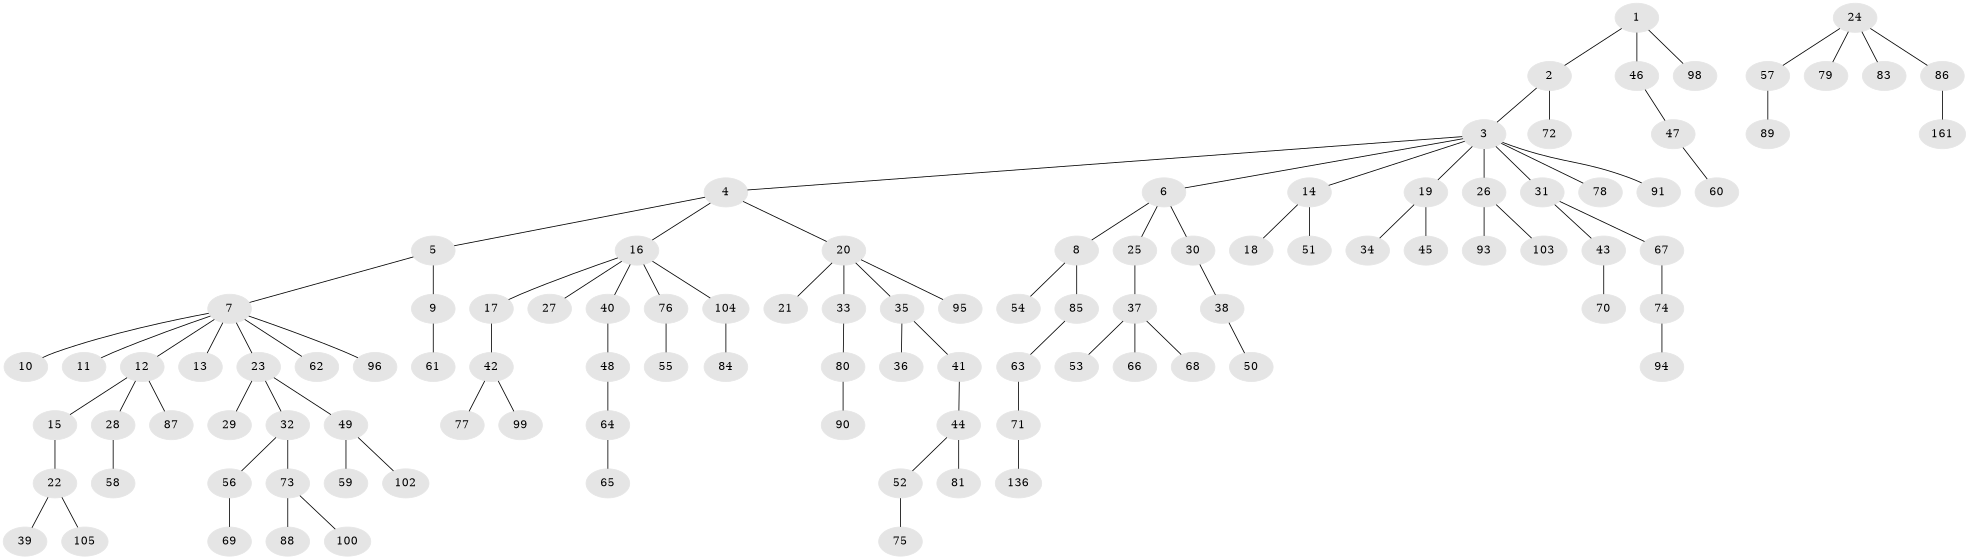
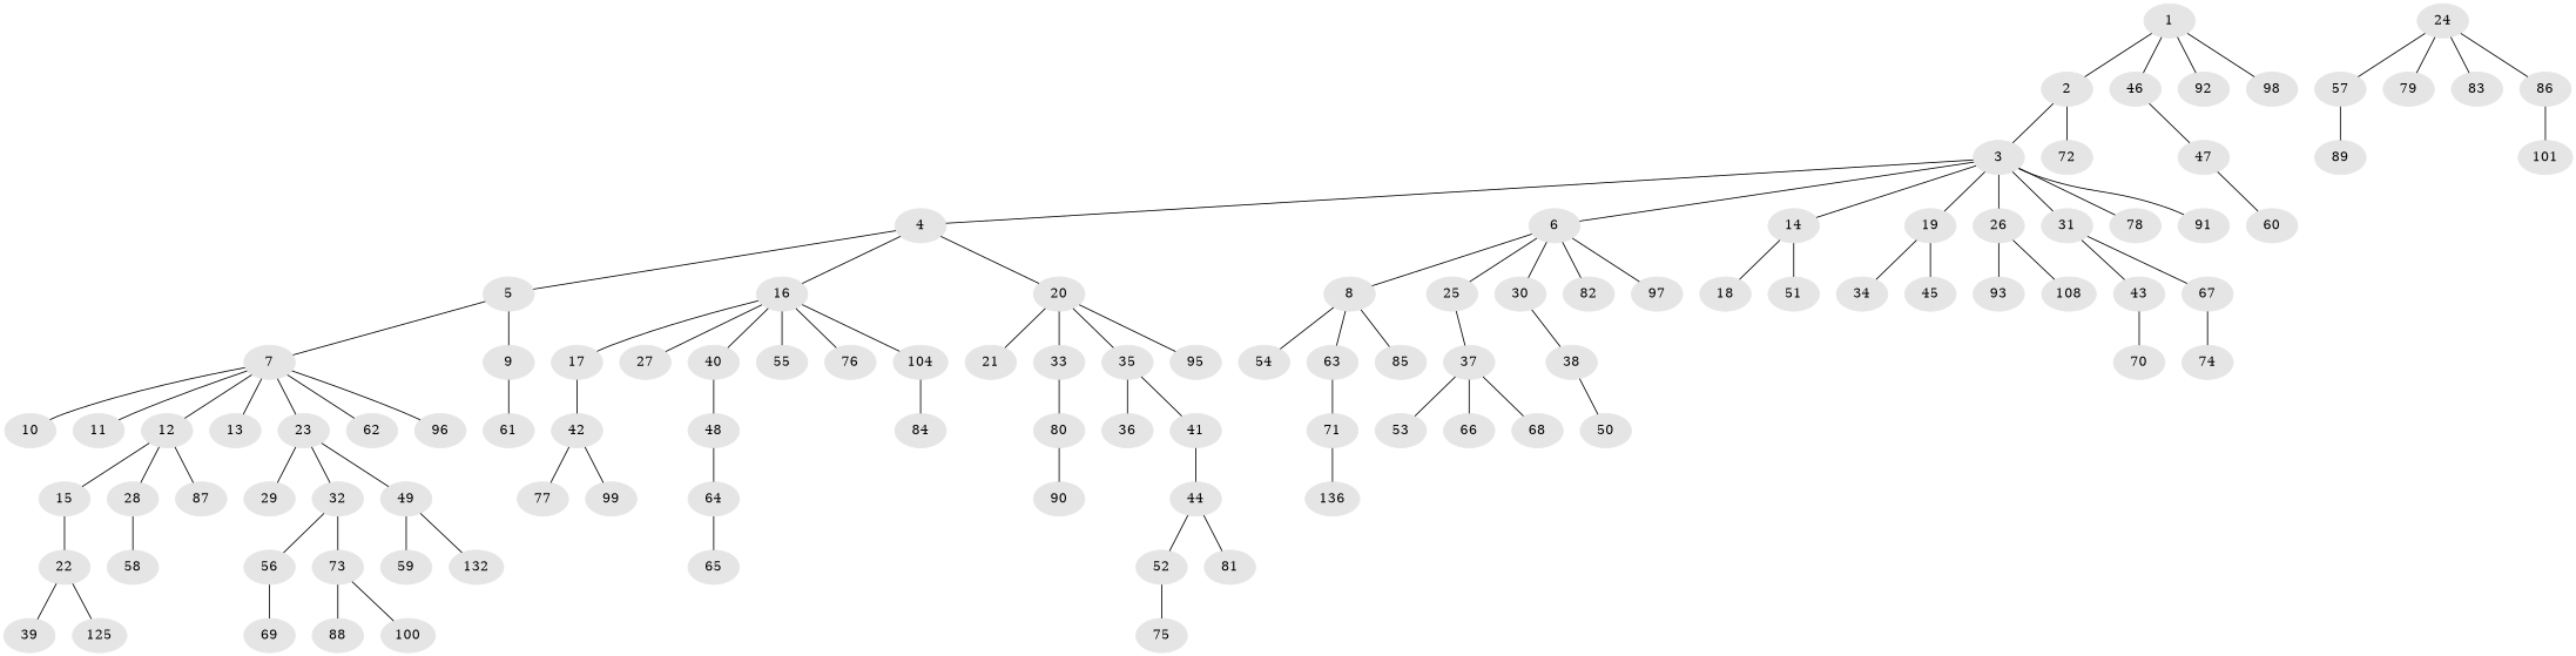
  graph {
    node [color=gray90 style=filled]
    1
    2
    46
+   92
    98
    3
    72
    47
    4
    6
    14
    19
    26
    31
    78
    91
    5
    16
    20
    8
    25
    30
+   82
+   97
    18
    51
    34
    45
    93
-   103
+   103 [label=108]
    43
    67
    7
    9
    17
    27
    40
    55
    76
    104
    21
    33
    35
    95
    10
    11
    12
    13
    23
    62
    96
    61
    54
    63
    85
    37
    38
    15
    28
    87
    29
    32
    49
    71
    24
    57
    79
    83
    86
    22
    58
    39
-   105
+   105 [label=125]
    42
    48
    84
    77
    99
    80
    36
    41
    56
    73
    59
-   102
+   102 [label=132]
    89
-   101 [label=161]
+   101
    53
    66
    68
    50
    70
    74
    69
    88
    100
    90
    44
    64
    52
    81
    75
    60
    65
    n105 [label=136]
-   94
    1 -- 2
    1 -- 46
+   1 -- 92
    1 -- 98
    2 -- 3
    2 -- 72
    46 -- 47
    3 -- 4
    3 -- 6
    3 -- 14
    3 -- 19
    3 -- 26
    3 -- 31
    3 -- 78
    3 -- 91
    47 -- 60
    4 -- 5
    4 -- 16
    4 -- 20
    6 -- 8
    6 -- 25
    6 -- 30
+   6 -- 82
+   6 -- 97
    14 -- 18
    14 -- 51
    19 -- 34
    19 -- 45
    26 -- 93
    26 -- 103
    31 -- 43
    31 -- 67
    5 -- 7
    5 -- 9
    16 -- 17
    16 -- 27
    16 -- 40
-   76 -- 55
+   16 -- 55
    16 -- 76
    16 -- 104
    20 -- 21
    20 -- 33
    20 -- 35
    20 -- 95
    8 -- 54
-   85 -- 63
+   8 -- 63
    8 -- 85
    25 -- 37
    30 -- 38
    43 -- 70
    67 -- 74
    7 -- 10
    7 -- 11
    7 -- 12
    7 -- 13
    7 -- 23
    7 -- 62
    7 -- 96
    9 -- 61
    17 -- 42
    40 -- 48
    104 -- 84
    33 -- 80
    35 -- 36
    35 -- 41
    12 -- 15
    12 -- 28
    12 -- 87
    23 -- 29
    23 -- 32
    23 -- 49
    63 -- 71
    37 -- 53
    37 -- 66
    37 -- 68
    38 -- 50
    15 -- 22
    28 -- 58
    32 -- 56
    32 -- 73
    49 -- 59
    49 -- 102
    71 -- n105
    24 -- 57
    24 -- 79
    24 -- 83
    24 -- 86
    57 -- 89
    86 -- 101
    22 -- 39
    22 -- 105
    42 -- 77
    42 -- 99
    48 -- 64
    80 -- 90
    41 -- 44
    56 -- 69
    73 -- 88
    73 -- 100
-   74 -- 94
    44 -- 52
    44 -- 81
    64 -- 65
    52 -- 75
  }
